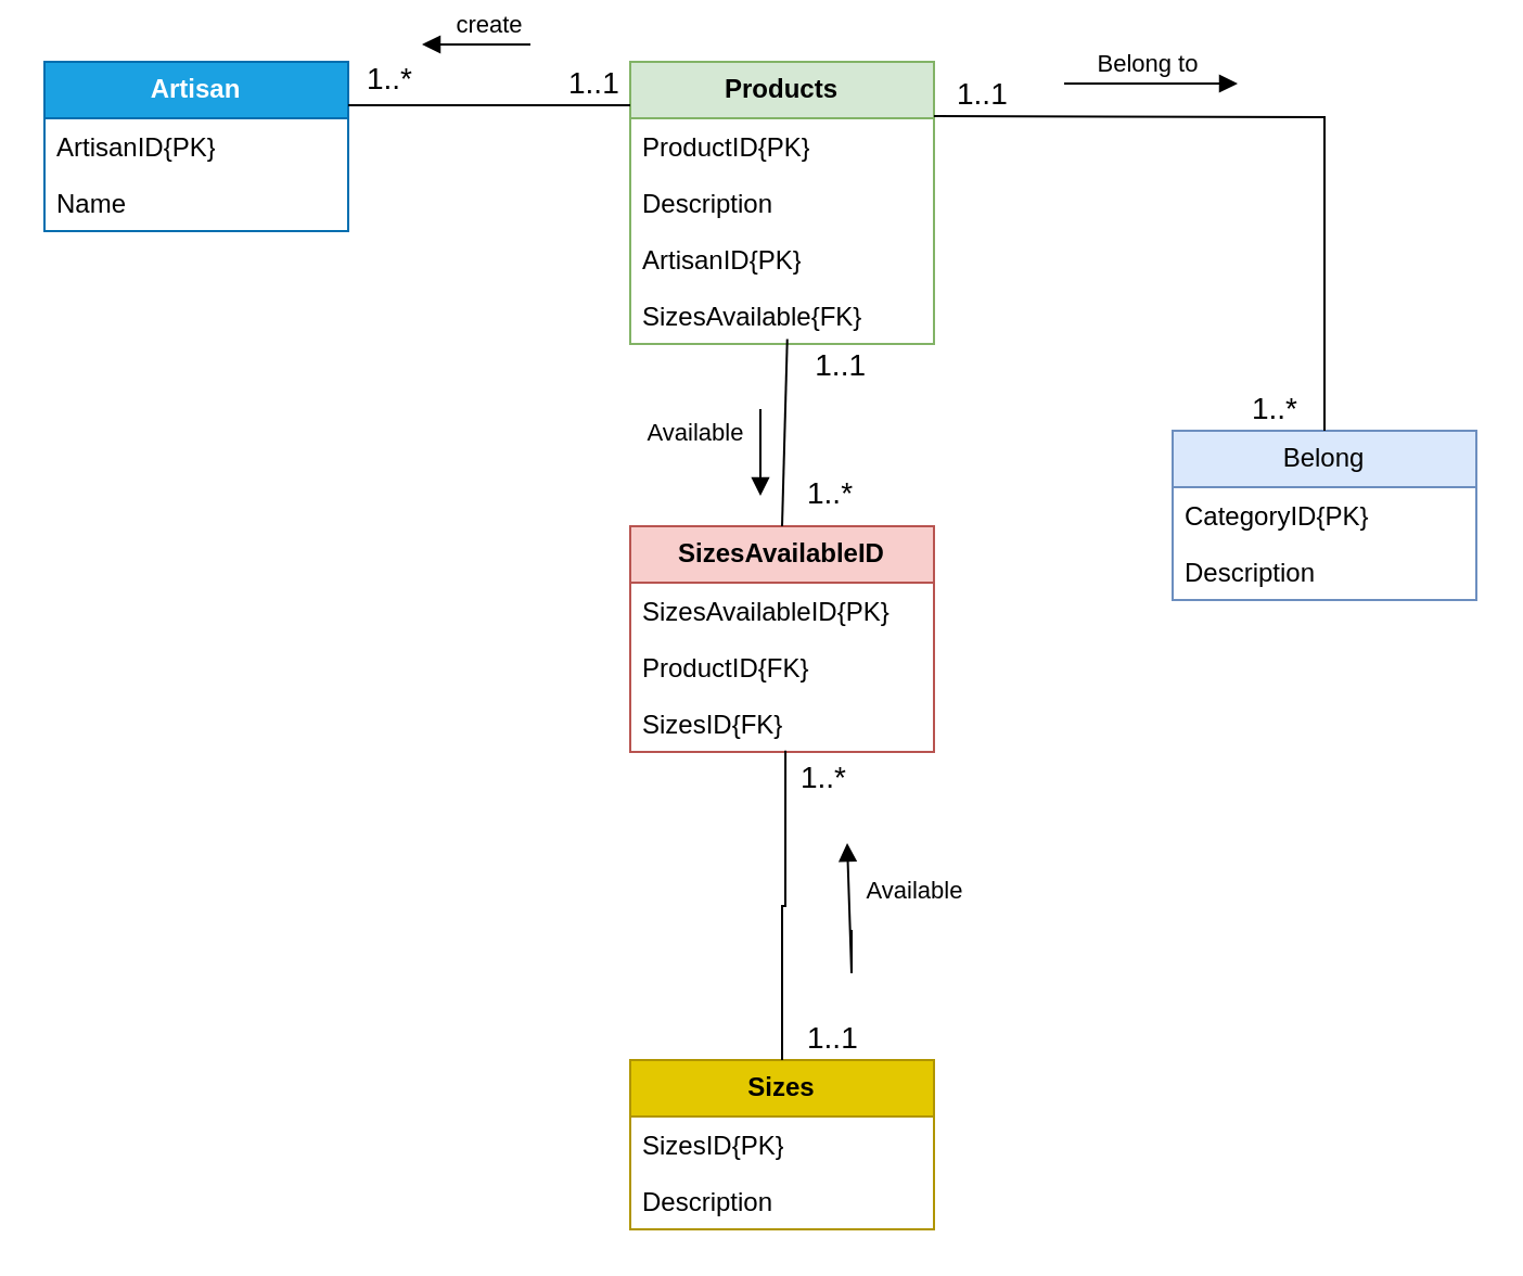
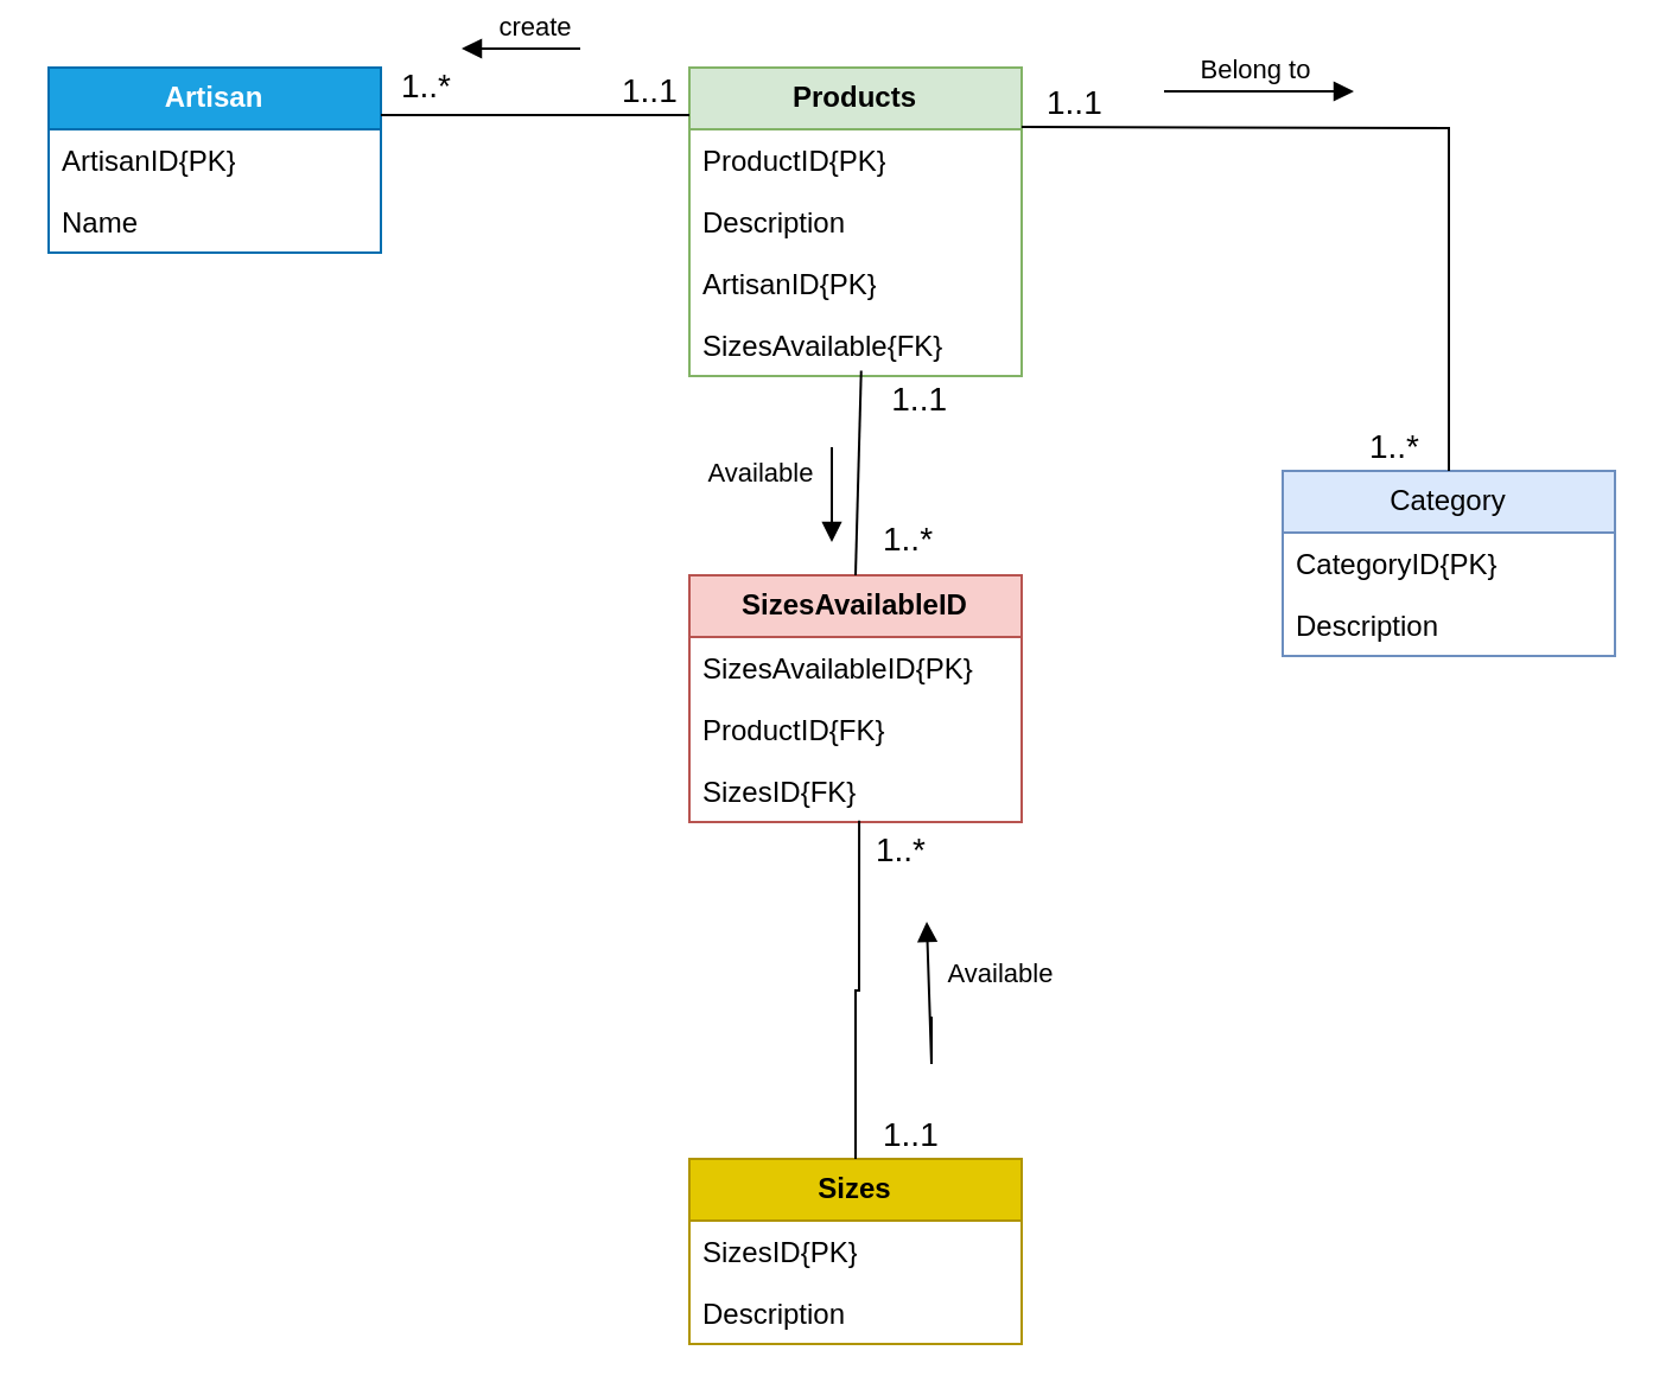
  <mxCell id="0" />
  <mxCell id="1" parent="0" />
  <mxCell id="2" value="Products" style="swimlane;fontStyle=1;childLayout=stackLayout;horizontal=1;startSize=26;fillColor=#d5e8d4;horizontalStack=0;resizeParent=1;resizeParentMax=0;resizeLast=0;collapsible=1;marginBottom=0;whiteSpace=wrap;html=1;strokeColor=#82b366;" parent="1" vertex="1"><mxGeometry x="290" y="28" width="140" height="130" as="geometry" /></mxCell>
  <mxCell id="3" value="ProductID{PK}" style="text;strokeColor=none;fillColor=none;align=left;verticalAlign=top;spacingLeft=4;spacingRight=4;overflow=hidden;rotatable=0;points=[[0,0.5],[1,0.5]];portConstraint=eastwest;whiteSpace=wrap;html=1;" parent="2" vertex="1"><mxGeometry y="26" width="140" height="26" as="geometry" /></mxCell>
  <mxCell id="4" value="Description" style="text;strokeColor=none;fillColor=none;align=left;verticalAlign=top;spacingLeft=4;spacingRight=4;overflow=hidden;rotatable=0;points=[[0,0.5],[1,0.5]];portConstraint=eastwest;whiteSpace=wrap;html=1;" parent="2" vertex="1"><mxGeometry y="52" width="140" height="26" as="geometry" /></mxCell>
  <mxCell id="5" value="ArtisanID{PK}" style="text;strokeColor=none;fillColor=none;align=left;verticalAlign=top;spacingLeft=4;spacingRight=4;overflow=hidden;rotatable=0;points=[[0,0.5],[1,0.5]];portConstraint=eastwest;whiteSpace=wrap;html=1;" vertex="1" parent="2"><mxGeometry y="78" width="140" height="26" as="geometry" /></mxCell>
  <mxCell id="6" value="SizesAvailable{FK}" style="text;strokeColor=none;fillColor=none;align=left;verticalAlign=top;spacingLeft=4;spacingRight=4;overflow=hidden;rotatable=0;points=[[0,0.5],[1,0.5]];portConstraint=eastwest;whiteSpace=wrap;html=1;" parent="2" vertex="1"><mxGeometry y="104" width="140" height="26" as="geometry" /></mxCell>
  <mxCell id="7" value="SizesAvailableID" style="swimlane;fontStyle=1;childLayout=stackLayout;horizontal=1;startSize=26;fillColor=#f8cecc;horizontalStack=0;resizeParent=1;resizeParentMax=0;resizeLast=0;collapsible=1;marginBottom=0;whiteSpace=wrap;html=1;strokeColor=#b85450;" parent="1" vertex="1"><mxGeometry x="290" y="242" width="140" height="104" as="geometry" /></mxCell>
  <mxCell id="8" value="&lt;span style=&quot;text-align: center;&quot;&gt;SizesAvailable&lt;/span&gt;ID{PK}" style="text;strokeColor=none;fillColor=none;align=left;verticalAlign=top;spacingLeft=4;spacingRight=4;overflow=hidden;rotatable=0;points=[[0,0.5],[1,0.5]];portConstraint=eastwest;whiteSpace=wrap;html=1;" parent="7" vertex="1"><mxGeometry y="26" width="140" height="26" as="geometry" /></mxCell>
  <mxCell id="9" value="ProductID{FK}" style="text;strokeColor=none;fillColor=none;align=left;verticalAlign=top;spacingLeft=4;spacingRight=4;overflow=hidden;rotatable=0;points=[[0,0.5],[1,0.5]];portConstraint=eastwest;whiteSpace=wrap;html=1;" parent="7" vertex="1"><mxGeometry y="52" width="140" height="26" as="geometry" /></mxCell>
  <mxCell id="10" value="SizesID{FK}" style="text;strokeColor=none;fillColor=none;align=left;verticalAlign=top;spacingLeft=4;spacingRight=4;overflow=hidden;rotatable=0;points=[[0,0.5],[1,0.5]];portConstraint=eastwest;whiteSpace=wrap;html=1;" parent="7" vertex="1"><mxGeometry y="78" width="140" height="26" as="geometry" /></mxCell>
  <mxCell id="11" value="Artisan" style="swimlane;fontStyle=1;childLayout=stackLayout;horizontal=1;startSize=26;fillColor=#1ba1e2;horizontalStack=0;resizeParent=1;resizeParentMax=0;resizeLast=0;collapsible=1;marginBottom=0;whiteSpace=wrap;html=1;fontColor=#ffffff;strokeColor=#006EAF;" parent="1" vertex="1"><mxGeometry x="20" y="28" width="140" height="78" as="geometry" /></mxCell>
  <mxCell id="12" value="ArtisanID{PK}" style="text;strokeColor=none;fillColor=none;align=left;verticalAlign=top;spacingLeft=4;spacingRight=4;overflow=hidden;rotatable=0;points=[[0,0.5],[1,0.5]];portConstraint=eastwest;whiteSpace=wrap;html=1;" parent="11" vertex="1"><mxGeometry y="26" width="140" height="26" as="geometry" /></mxCell>
  <mxCell id="13" value="Name" style="text;strokeColor=none;fillColor=none;align=left;verticalAlign=top;spacingLeft=4;spacingRight=4;overflow=hidden;rotatable=0;points=[[0,0.5],[1,0.5]];portConstraint=eastwest;whiteSpace=wrap;html=1;" parent="11" vertex="1"><mxGeometry y="52" width="140" height="26" as="geometry" /></mxCell>
  <mxCell id="14" value="" style="html=1;verticalAlign=bottom;endArrow=block;curved=0;rounded=0;" parent="1" edge="1"><mxGeometry width="80" relative="1" as="geometry"><mxPoint x="244" y="20" as="sourcePoint" /><mxPoint x="194" y="20" as="targetPoint" /></mxGeometry></mxCell>
  <mxCell id="15" value="create" style="edgeLabel;html=1;align=center;verticalAlign=middle;resizable=0;points=[];" vertex="1" connectable="0" parent="14"><mxGeometry x="-0.2" y="-10" relative="1" as="geometry"><mxPoint as="offset" /></mxGeometry></mxCell>
  <mxCell id="16" value="" style="endArrow=none;html=1;edgeStyle=orthogonalEdgeStyle;rounded=0;" parent="1" edge="1"><mxGeometry relative="1" as="geometry"><mxPoint x="290" y="48" as="sourcePoint" /><mxPoint x="160" y="48" as="targetPoint" /></mxGeometry></mxCell>
  <mxCell id="17" value="1..1" style="edgeLabel;resizable=0;html=1;align=left;verticalAlign=bottom;fontSize=14;" parent="16" connectable="0" vertex="1"><mxGeometry x="-1" relative="1" as="geometry"><mxPoint x="-30" as="offset" /></mxGeometry></mxCell>
  <mxCell id="18" value="1..*" style="edgeLabel;resizable=0;html=1;align=right;verticalAlign=bottom;fontSize=14;" parent="16" connectable="0" vertex="1"><mxGeometry x="1" relative="1" as="geometry"><mxPoint x="30" y="-2" as="offset" /></mxGeometry></mxCell>
- <mxCell id="19" value="Belong" style="swimlane;fontStyle=0;childLayout=stackLayout;horizontal=1;startSize=26;fillColor=#dae8fc;horizontalStack=0;resizeParent=1;resizeParentMax=0;resizeLast=0;collapsible=1;marginBottom=0;whiteSpace=wrap;html=1;strokeColor=#6c8ebf;" parent="1" vertex="1"><mxGeometry x="540" y="198" width="140" height="78" as="geometry" /></mxCell>
+ <mxCell id="19" value="Category" style="swimlane;fontStyle=0;childLayout=stackLayout;horizontal=1;startSize=26;fillColor=#dae8fc;horizontalStack=0;resizeParent=1;resizeParentMax=0;resizeLast=0;collapsible=1;marginBottom=0;whiteSpace=wrap;html=1;strokeColor=#6c8ebf;" parent="1" vertex="1"><mxGeometry x="540" y="198" width="140" height="78" as="geometry" /></mxCell>
  <mxCell id="20" value="&lt;span style=&quot;text-align: center;&quot;&gt;Category&lt;/span&gt;ID{PK}" style="text;strokeColor=none;fillColor=none;align=left;verticalAlign=top;spacingLeft=4;spacingRight=4;overflow=hidden;rotatable=0;points=[[0,0.5],[1,0.5]];portConstraint=eastwest;whiteSpace=wrap;html=1;" parent="19" vertex="1"><mxGeometry y="26" width="140" height="26" as="geometry" /></mxCell>
  <mxCell id="21" value="Description" style="text;strokeColor=none;fillColor=none;align=left;verticalAlign=top;spacingLeft=4;spacingRight=4;overflow=hidden;rotatable=0;points=[[0,0.5],[1,0.5]];portConstraint=eastwest;whiteSpace=wrap;html=1;" parent="19" vertex="1"><mxGeometry y="52" width="140" height="26" as="geometry" /></mxCell>
  <mxCell id="22" value="Sizes" style="swimlane;fontStyle=1;childLayout=stackLayout;horizontal=1;startSize=26;fillColor=#e3c800;horizontalStack=0;resizeParent=1;resizeParentMax=0;resizeLast=0;collapsible=1;marginBottom=0;whiteSpace=wrap;html=1;fontColor=#000000;strokeColor=#B09500;" parent="1" vertex="1"><mxGeometry x="290" y="488" width="140" height="78" as="geometry" /></mxCell>
  <mxCell id="23" value="SizesID{PK}" style="text;strokeColor=none;fillColor=none;align=left;verticalAlign=top;spacingLeft=4;spacingRight=4;overflow=hidden;rotatable=0;points=[[0,0.5],[1,0.5]];portConstraint=eastwest;whiteSpace=wrap;html=1;" parent="22" vertex="1"><mxGeometry y="26" width="140" height="26" as="geometry" /></mxCell>
  <mxCell id="24" value="Description" style="text;strokeColor=none;fillColor=none;align=left;verticalAlign=top;spacingLeft=4;spacingRight=4;overflow=hidden;rotatable=0;points=[[0,0.5],[1,0.5]];portConstraint=eastwest;whiteSpace=wrap;html=1;" parent="22" vertex="1"><mxGeometry y="52" width="140" height="26" as="geometry" /></mxCell>
  <mxCell id="25" value="" style="endArrow=none;html=1;edgeStyle=orthogonalEdgeStyle;rounded=0;entryX=0.5;entryY=0;entryDx=0;entryDy=0;" parent="1" target="19" edge="1"><mxGeometry relative="1" as="geometry"><mxPoint x="430" y="53" as="sourcePoint" /><mxPoint x="610" y="183" as="targetPoint" /></mxGeometry></mxCell>
  <mxCell id="26" value="1..1" style="edgeLabel;resizable=0;html=1;align=left;verticalAlign=bottom;fontSize=14;" parent="25" connectable="0" vertex="1"><mxGeometry x="-1" relative="1" as="geometry"><mxPoint x="9" as="offset" /></mxGeometry></mxCell>
  <mxCell id="27" value="1..*" style="edgeLabel;resizable=0;html=1;align=right;verticalAlign=bottom;fontSize=14;" parent="25" connectable="0" vertex="1"><mxGeometry x="1" relative="1" as="geometry"><mxPoint x="-12" as="offset" /></mxGeometry></mxCell>
  <mxCell id="28" value="Belong to&amp;nbsp;" style="html=1;verticalAlign=bottom;endArrow=block;curved=0;rounded=0;" parent="1" edge="1"><mxGeometry width="80" relative="1" as="geometry"><mxPoint x="490" y="38" as="sourcePoint" /><mxPoint x="570" y="38" as="targetPoint" /></mxGeometry></mxCell>
  <mxCell id="29" value="" style="endArrow=none;html=1;edgeStyle=orthogonalEdgeStyle;rounded=0;entryX=0.5;entryY=0;entryDx=0;entryDy=0;exitX=0.511;exitY=0.977;exitDx=0;exitDy=0;exitPerimeter=0;" parent="1" edge="1" target="22" source="10"><mxGeometry relative="1" as="geometry"><mxPoint x="360" y="378" as="sourcePoint" /><mxPoint x="359.5" y="422" as="targetPoint" /><Array as="points" /></mxGeometry></mxCell>
  <mxCell id="30" value="1..1" style="edgeLabel;resizable=0;html=1;align=left;verticalAlign=bottom;fontSize=14;" parent="29" connectable="0" vertex="1"><mxGeometry x="-1" relative="1" as="geometry"><mxPoint x="8" y="143" as="offset" /></mxGeometry></mxCell>
  <mxCell id="31" value="1..*" style="edgeLabel;resizable=0;html=1;align=right;verticalAlign=bottom;fontSize=14;" parent="29" connectable="0" vertex="1"><mxGeometry x="1" relative="1" as="geometry"><mxPoint x="30" y="-120" as="offset" /></mxGeometry></mxCell>
  <mxCell id="32" value="Available" style="html=1;verticalAlign=bottom;endArrow=block;curved=0;rounded=0;" parent="1" edge="1"><mxGeometry x="0.2" y="-30" width="80" relative="1" as="geometry"><mxPoint x="392" y="428" as="sourcePoint" /><mxPoint x="390" y="388" as="targetPoint" /><Array as="points"><mxPoint x="392" y="448" /></Array><mxPoint as="offset" /></mxGeometry></mxCell>
  <mxCell id="33" value="Available" style="html=1;verticalAlign=bottom;endArrow=block;curved=0;rounded=0;" parent="1" edge="1"><mxGeometry y="-30" width="80" relative="1" as="geometry"><mxPoint x="350" y="188" as="sourcePoint" /><mxPoint x="350" y="228" as="targetPoint" /><mxPoint as="offset" /></mxGeometry></mxCell>
  <mxCell id="34" value="1..*" style="edgeLabel;resizable=0;html=1;align=left;verticalAlign=bottom;fontSize=14;" connectable="0" vertex="1" parent="1"><mxGeometry x="370" y="237" as="geometry" /></mxCell>
  <mxCell id="35" value="" style="endArrow=none;html=1;rounded=0;entryX=0.517;entryY=0.915;entryDx=0;entryDy=0;entryPerimeter=0;exitX=0.5;exitY=0;exitDx=0;exitDy=0;" edge="1" parent="1" source="7" target="6"><mxGeometry width="50" height="50" relative="1" as="geometry"><mxPoint x="330" y="218" as="sourcePoint" /><mxPoint x="380" y="168" as="targetPoint" /></mxGeometry></mxCell>
  <mxCell id="36" value="1..1" style="edgeLabel;resizable=0;html=1;align=right;verticalAlign=bottom;fontSize=14;" connectable="0" vertex="1" parent="1"><mxGeometry x="260" y="178" width="140" as="geometry" /></mxCell>
